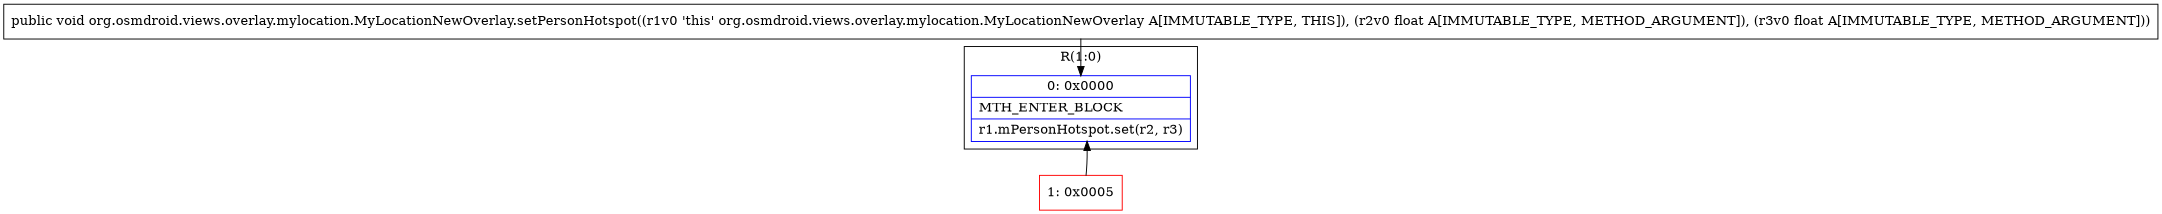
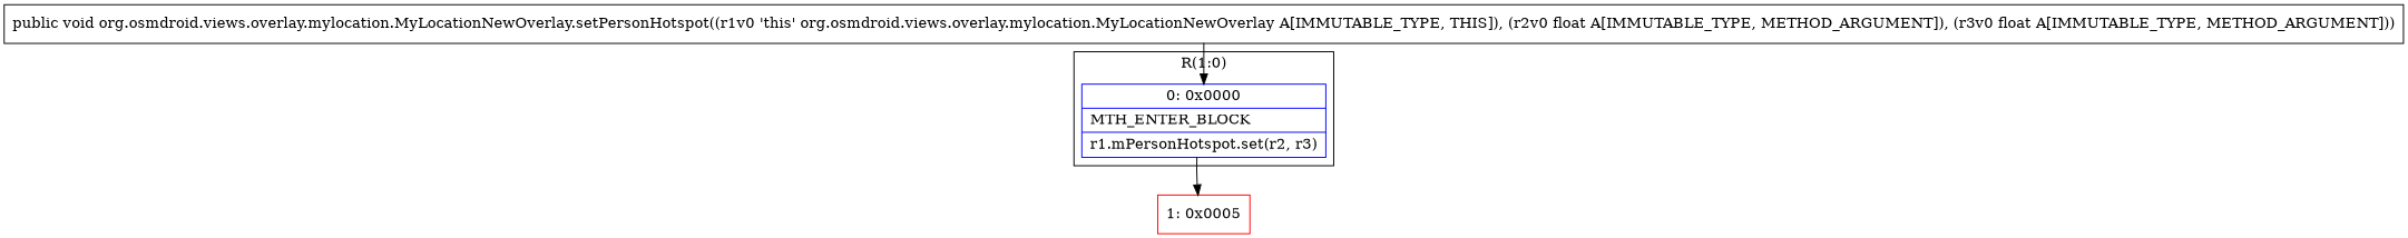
  digraph {
    node [shape=record]
    n1 [color=blue label="{0\:\ 0x0000|MTH_ENTER_BLOCK\l|r1.mPersonHotspot.set(r2, r3)\l}"]
    n2 [color=red label="{1\:\ 0x0005}"]
    n3 [label="{public void org.osmdroid.views.overlay.mylocation.MyLocationNewOverlay.setPersonHotspot((r1v0 'this' org.osmdroid.views.overlay.mylocation.MyLocationNewOverlay A[IMMUTABLE_TYPE, THIS]), (r2v0 float A[IMMUTABLE_TYPE, METHOD_ARGUMENT]), (r3v0 float A[IMMUTABLE_TYPE, METHOD_ARGUMENT])) }"]
    subgraph cluster_1 {
      label="R(1:0)"
      n1
    }
-   n2 -> n1
+   n1 -> n2
    n3 -> n1
  }
